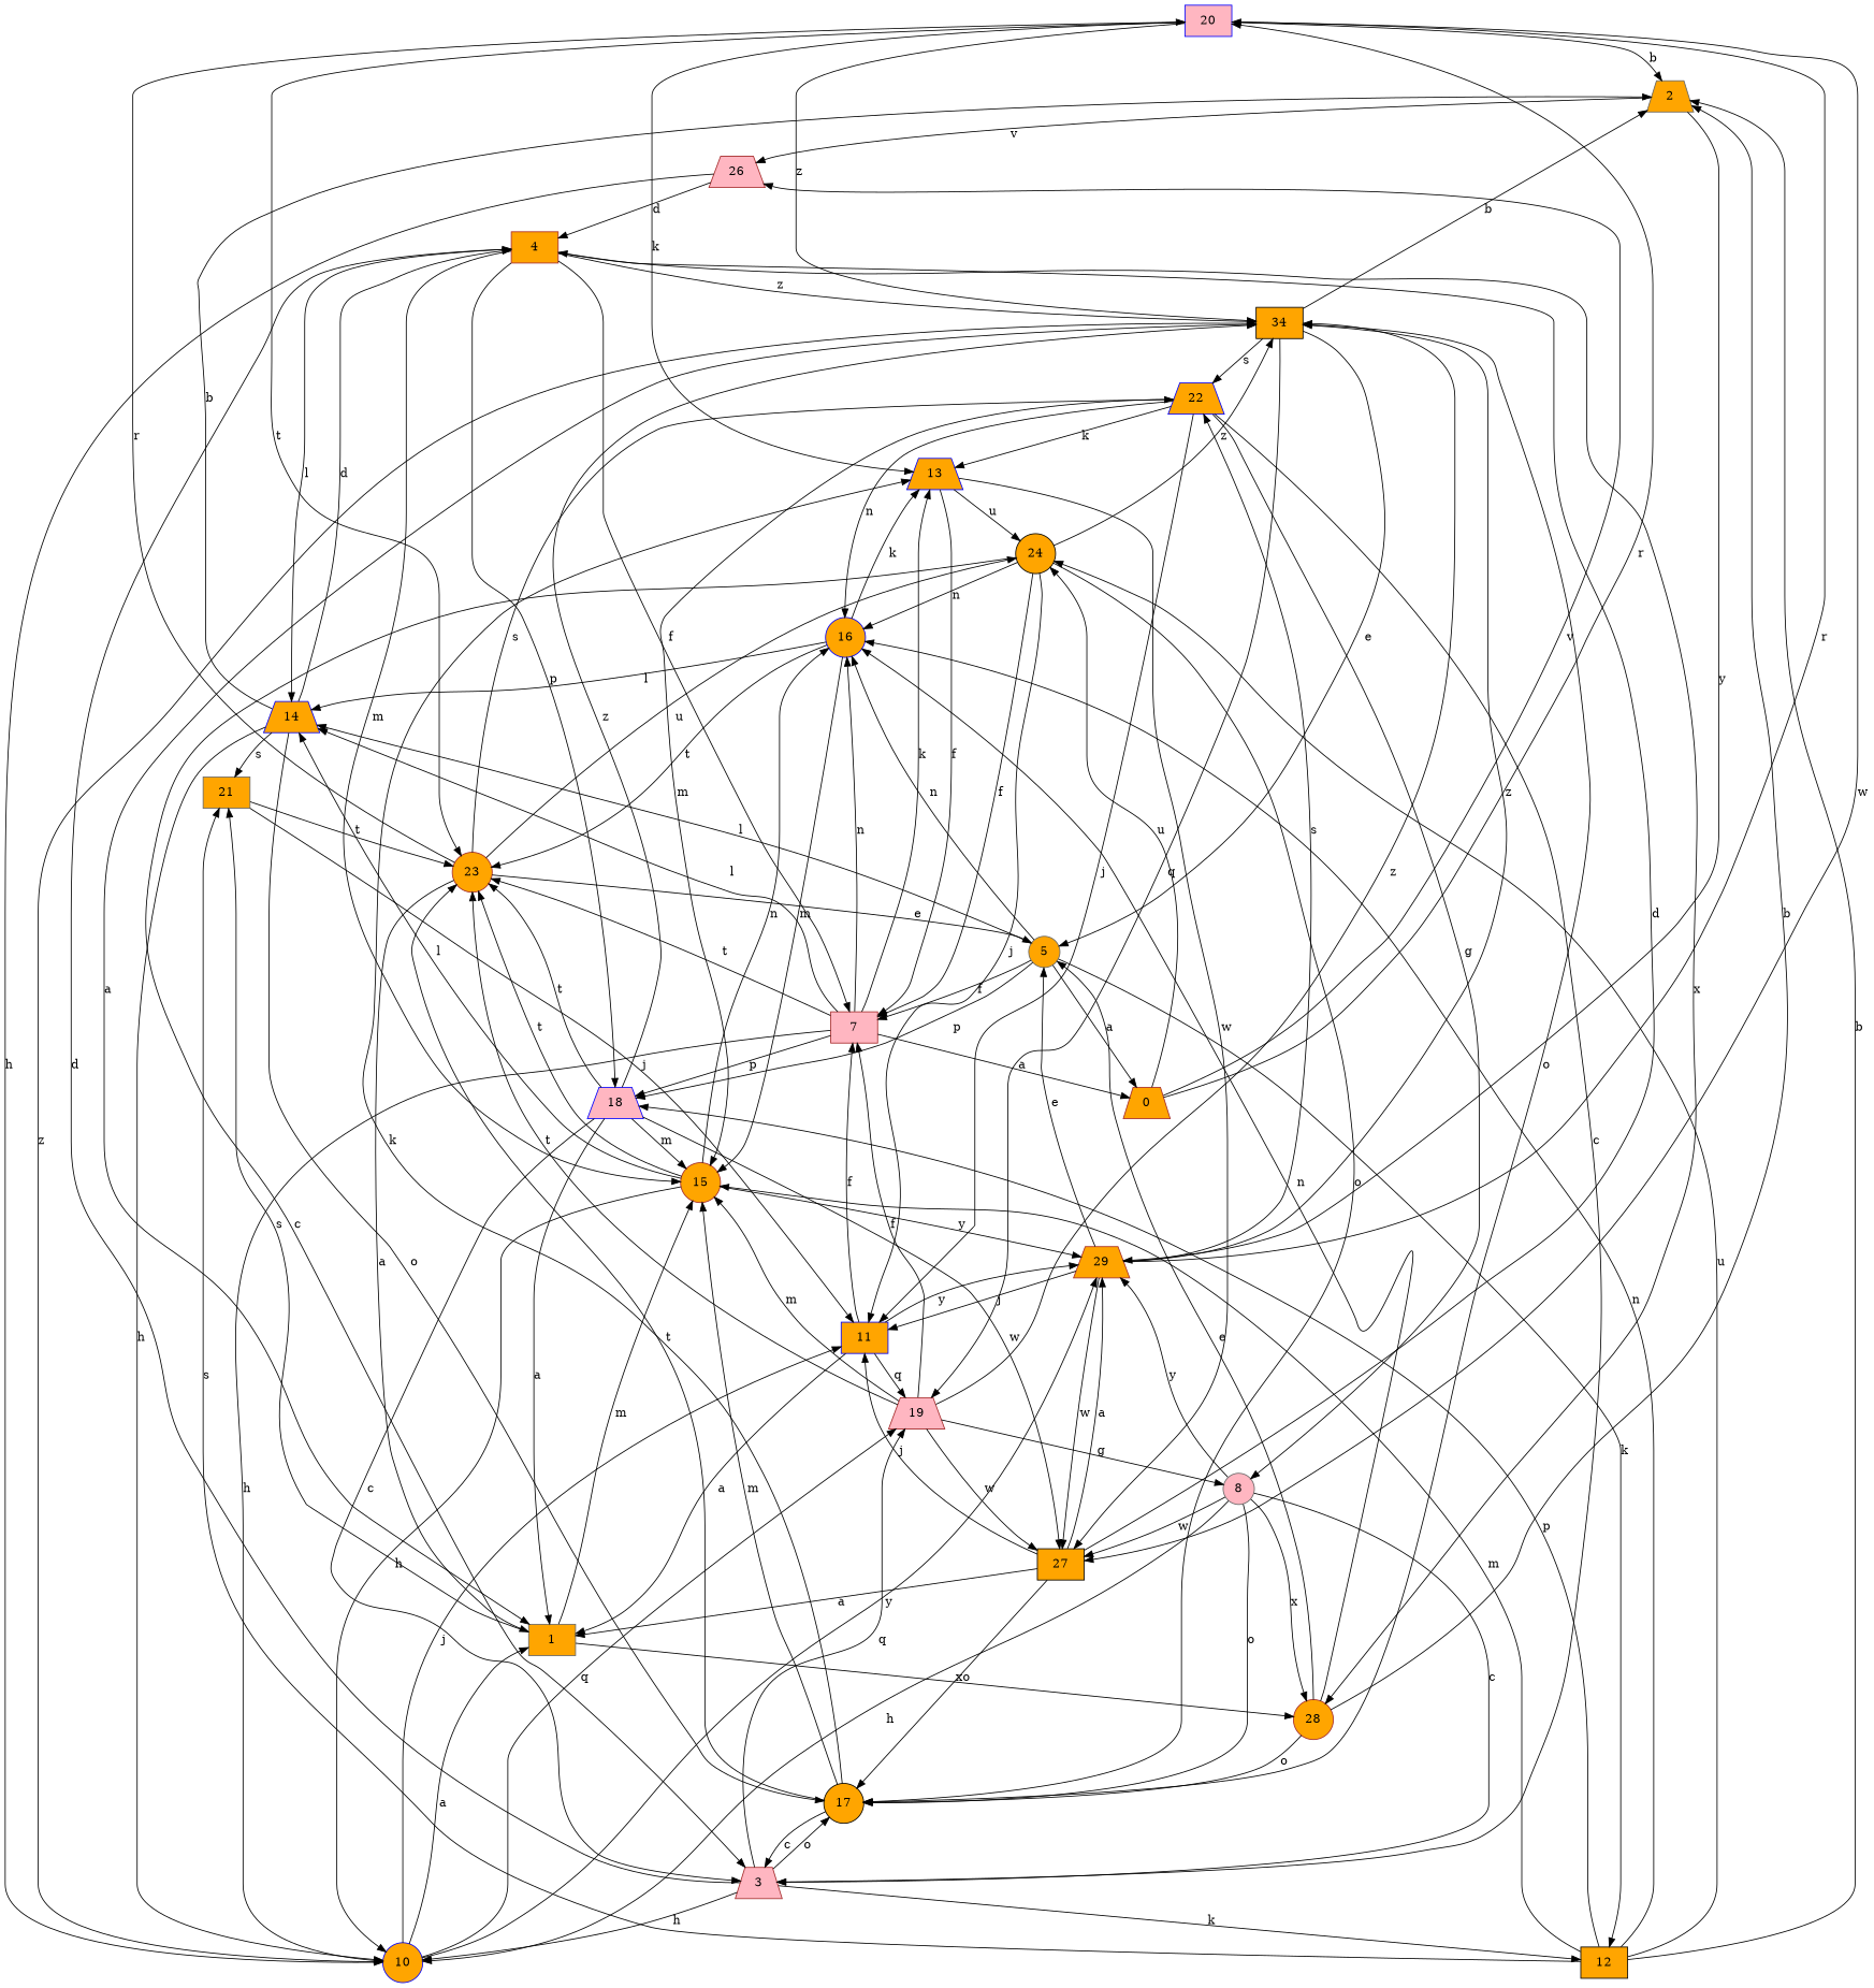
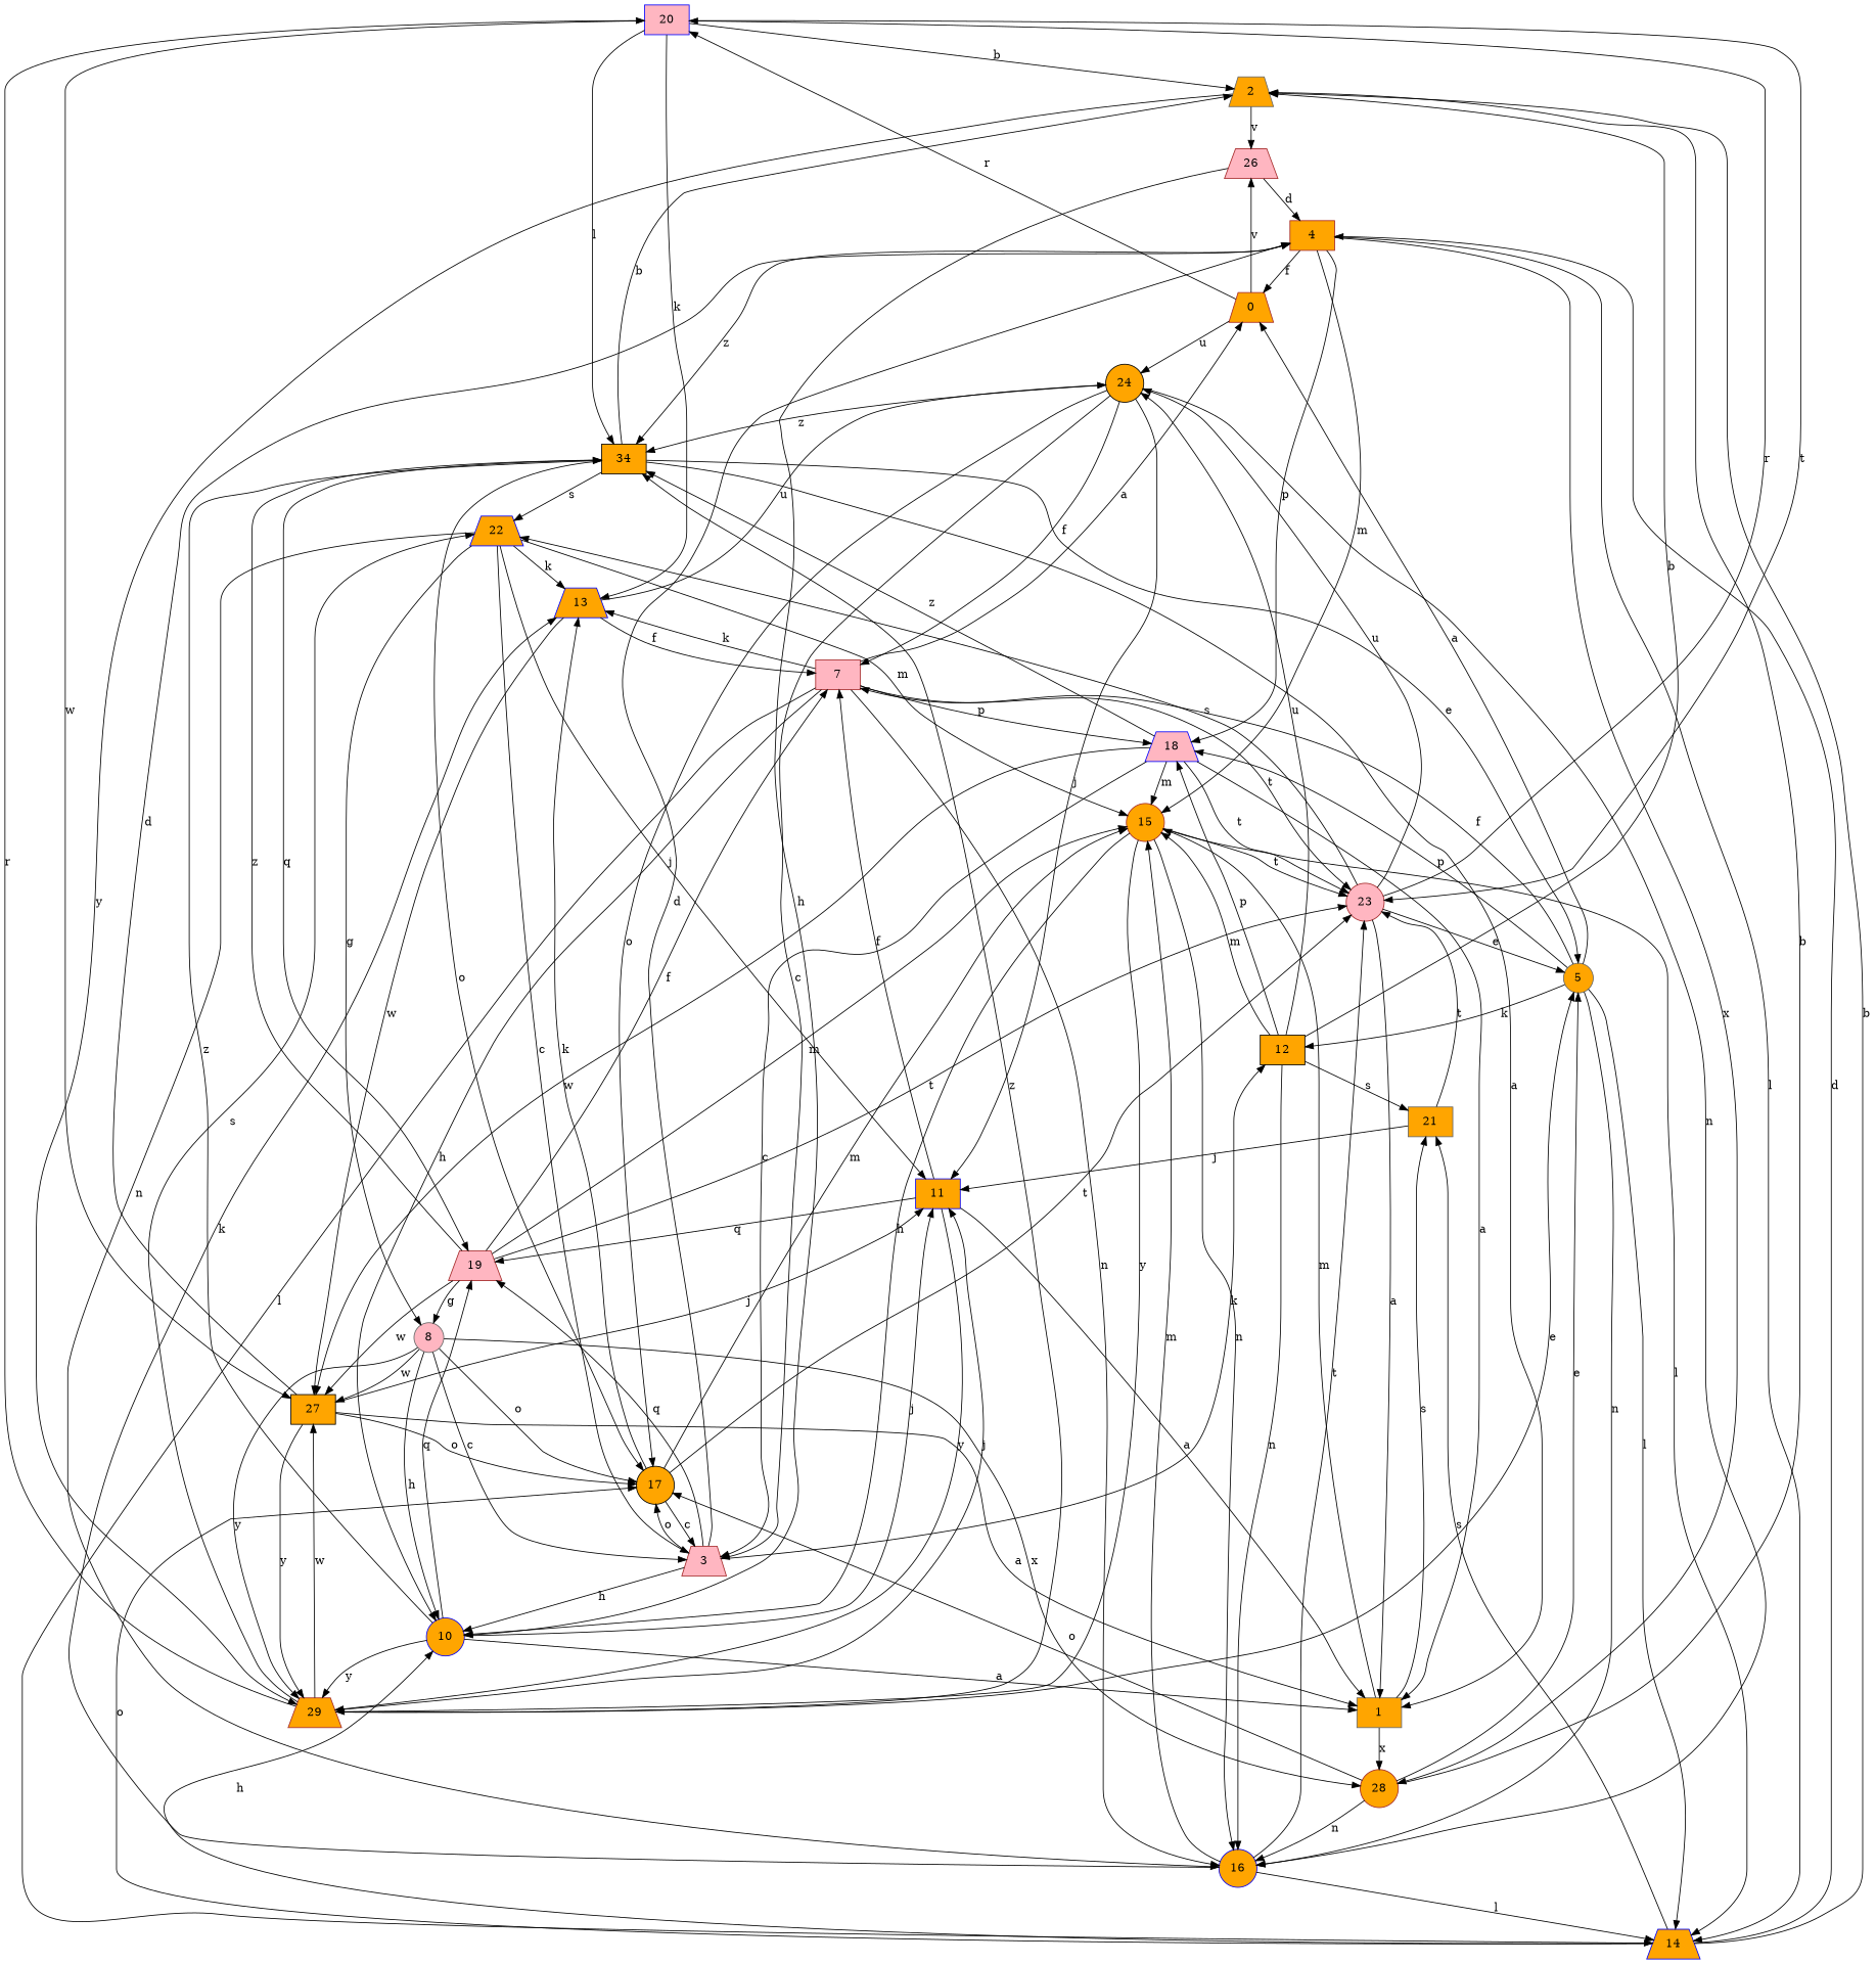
  strict digraph {
    node [color=brown fillcolor=orange shape=trapezium style=filled]
    20 [color=blue fillcolor=lightpink shape=box]
    0
    24 [color=black shape=circle]
    26 [fillcolor=lightpink]
    2 [color=gray40]
    34 [color=black shape=box]
    13 [color=blue]
-   23 [shape=circle]
+   23 [fillcolor=lightpink shape=circle]
    27 [color=black shape=box]
    11 [color=blue shape=box]
    3 [fillcolor=lightpink]
    17 [color=black shape=circle]
    7 [fillcolor=lightpink shape=box]
    16 [color=blue shape=circle]
    4 [shape=box]
    10 [color=blue shape=circle]
    1 [color=gray40 shape=box]
    15 [shape=circle]
    21 [color=gray40 shape=box]
    28 [shape=circle]
    29
    19 [fillcolor=lightpink]
    14 [color=blue]
    5 [color=gray40 shape=circle]
    22 [color=blue]
    12 [color=black shape=box]
    18 [color=blue fillcolor=lightpink]
    8 [color=gray40 fillcolor=lightpink shape=circle]
    20 -> 2 [label=b]
-   20 -> 34 [label=z]
+   20 -> 34 [label=l]
    20 -> 13 [label=k]
    20 -> 23 [label=t]
    20 -> 27 [label=w]
    0 -> 20 [label=r]
    0 -> 24 [label=u]
    0 -> 26 [label=v]
    24 -> 34 [label=z]
    24 -> 11 [label=j]
    24 -> 3 [label=c]
    24 -> 17 [label=o]
    24 -> 7 [label=f]
    24 -> 16 [label=n]
    26 -> 4 [label=d]
    26 -> 10 [label=h]
    2 -> 26 [label=v]
    2 -> 29 [label=y]
    34 -> 2 [label=b]
    34 -> 17 [label=o]
    34 -> 1 [label=a]
    34 -> 19 [label=q]
    34 -> 5 [label=e]
    34 -> 22 [label=s]
    13 -> 24 [label=u]
    13 -> 27 [label=w]
    13 -> 7 [label=f]
    23 -> 20 [label=r]
    23 -> 24 [label=u]
    23 -> 1 [label=a]
    23 -> 5 [label=e]
    23 -> 22 [label=s]
    27 -> 11 [label=j]
    27 -> 17 [label=o]
    27 -> 4 [label=d]
    27 -> 1 [label=a]
-   27 -> 29 [label=a]
+   27 -> 29 [label=y]
    11 -> 7 [label=f]
    11 -> 1 [label=a]
    11 -> 29 [label=y]
    11 -> 19 [label=q]
    3 -> 17 [label=o]
    3 -> 4 [label=d]
    3 -> 10 [label=h]
    3 -> 19 [label=q]
    3 -> 12 [label=k]
    17 -> 13 [label=k]
    17 -> 23 [label=t]
    17 -> 3 [label=c]
    17 -> 15 [label=m]
    7 -> 0 [label=a]
    7 -> 13 [label=k]
    7 -> 23 [label=t]
    7 -> 16 [label=n]
    7 -> 10 [label=h]
    7 -> 14 [label=l]
    7 -> 18 [label=p]
    16 -> 13 [label=k]
    16 -> 23 [label=t]
    16 -> 15 [label=m]
    16 -> 14 [label=l]
    4 -> 34 [label=z]
-   4 -> 7 [label=f]
+   4 -> 0 [label=f]
    4 -> 15 [label=m]
    4 -> 28 [label=x]
    4 -> 14 [label=l]
    4 -> 18 [label=p]
    10 -> 34 [label=z]
    10 -> 11 [label=j]
    10 -> 1 [label=a]
    10 -> 29 [label=y]
    10 -> 19 [label=q]
    1 -> 15 [label=m]
    1 -> 21 [label=s]
    1 -> 28 [label=x]
    15 -> 23 [label=t]
    15 -> 16 [label=n]
    15 -> 10 [label=h]
    15 -> 29 [label=y]
    15 -> 14 [label=l]
    21 -> 23 [label=t]
    21 -> 11 [label=j]
    28 -> 2 [label=b]
    28 -> 17 [label=o]
    28 -> 16 [label=n]
    28 -> 5 [label=e]
    29 -> 20 [label=r]
    29 -> 34 [label=z]
    29 -> 27 [label=w]
    29 -> 11 [label=j]
    29 -> 5 [label=e]
    29 -> 22 [label=s]
    19 -> 34 [label=z]
    19 -> 23 [label=t]
    19 -> 27 [label=w]
    19 -> 7 [label=f]
    19 -> 15 [label=m]
    19 -> 8 [label=g]
    14 -> 2 [label=b]
    14 -> 17 [label=o]
    14 -> 4 [label=d]
    14 -> 10 [label=h]
    14 -> 21 [label=s]
    5 -> 0 [label=a]
    5 -> 7 [label=f]
    5 -> 16 [label=n]
    5 -> 14 [label=l]
    5 -> 12 [label=k]
    5 -> 18 [label=p]
    22 -> 13 [label=k]
    22 -> 11 [label=j]
    22 -> 3 [label=c]
    22 -> 16 [label=n]
    22 -> 15 [label=m]
    22 -> 8 [label=g]
    12 -> 24 [label=u]
    12 -> 2 [label=b]
    12 -> 16 [label=n]
    12 -> 15 [label=m]
    12 -> 21 [label=s]
    12 -> 18 [label=p]
    18 -> 34 [label=z]
    18 -> 23 [label=t]
    18 -> 27 [label=w]
    18 -> 3 [label=c]
    18 -> 1 [label=a]
    18 -> 15 [label=m]
    8 -> 27 [label=w]
    8 -> 3 [label=c]
    8 -> 17 [label=o]
    8 -> 10 [label=h]
    8 -> 28 [label=x]
    8 -> 29 [label=y]
  }
